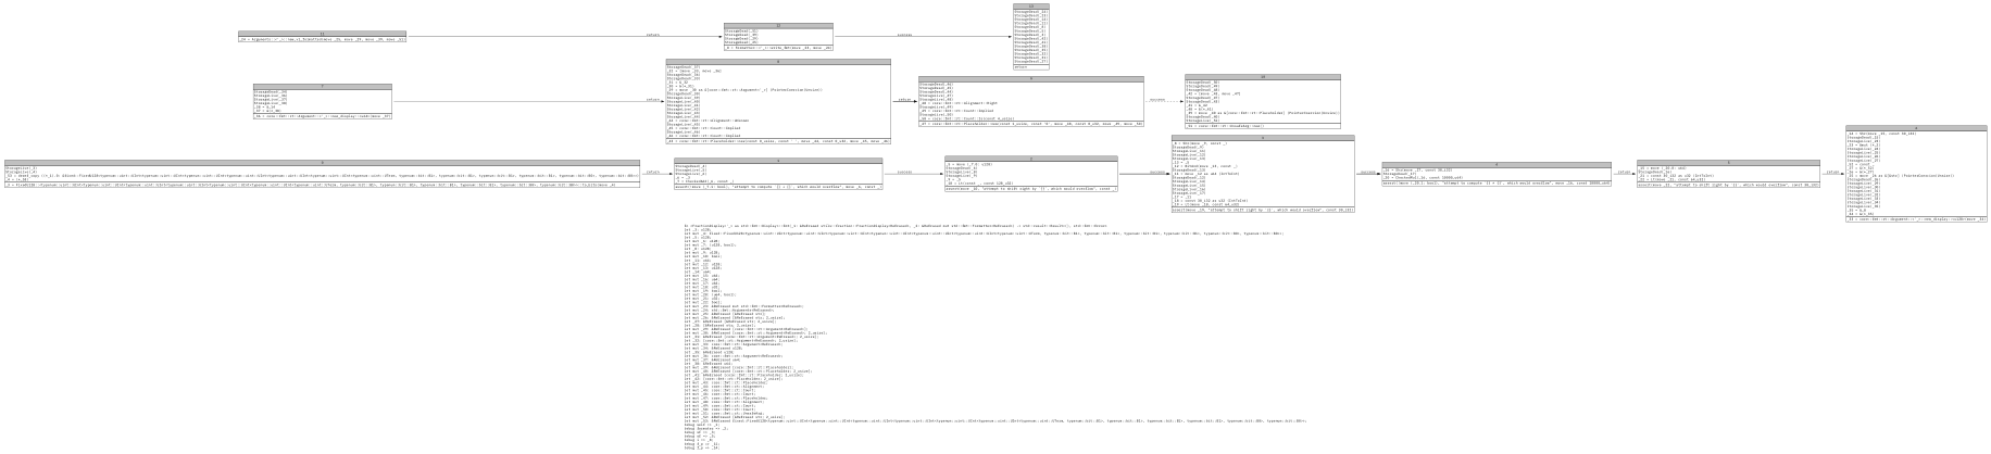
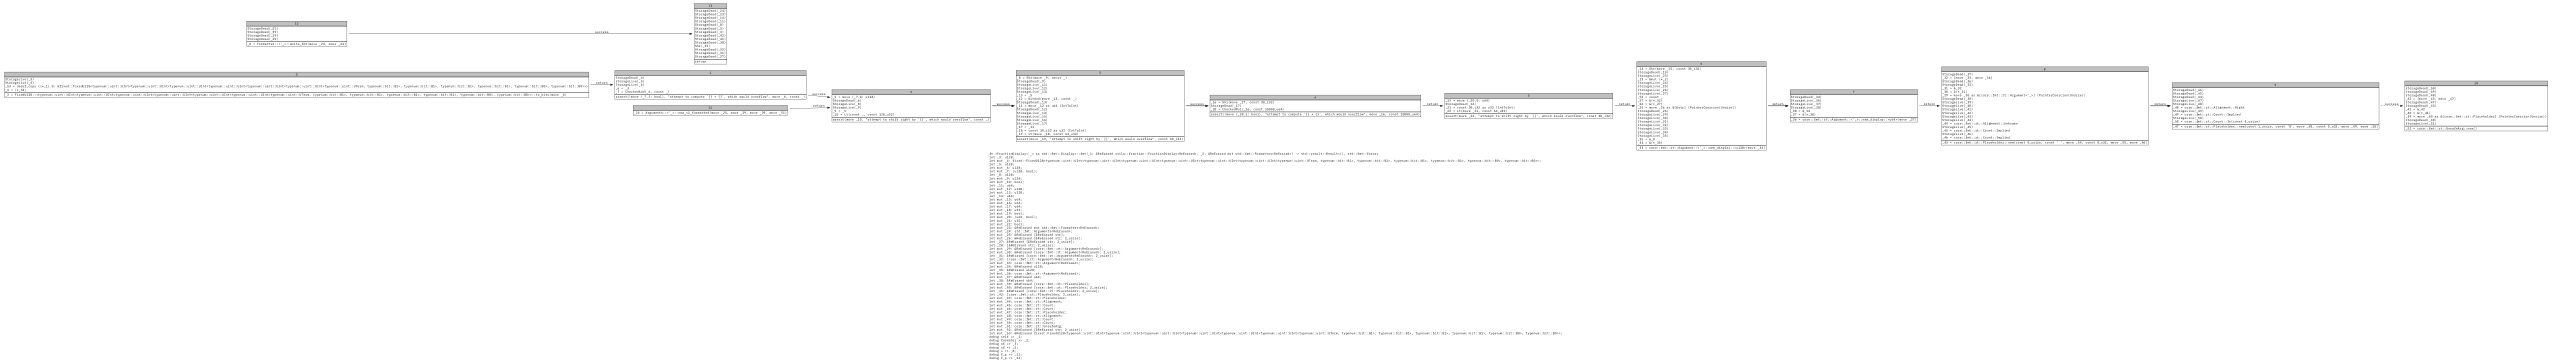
  digraph {
    fontname="IBM Plex Mono"
    label=<fn &lt;FractionDisplay&lt;'_&gt; as std::fmt::Display&gt;::fmt(_1: &amp;ReErased utils::fraction::FractionDisplay&lt;ReErased&gt;, _2: &amp;ReErased mut std::fmt::Formatter&lt;ReErased&gt;) -&gt; std::result::Result&lt;(), std::fmt::Error&gt;<br align="left"/>let _3: u128;<br align="left"/>let mut _4: fixed::FixedU128&lt;typenum::uint::UInt&lt;typenum::uint::UInt&lt;typenum::uint::UInt&lt;typenum::uint::UInt&lt;typenum::uint::UInt&lt;typenum::uint::UInt&lt;typenum::uint::UTerm, typenum::bit::B1&gt;, typenum::bit::B1&gt;, typenum::bit::B1&gt;, typenum::bit::B1&gt;, typenum::bit::B0&gt;, typenum::bit::B0&gt;&gt;;<br align="left"/>let _5: u128;<br align="left"/>let mut _6: u128;<br align="left"/>let mut _7: (u128, bool);<br align="left"/>let _8: u128;<br align="left"/>let mut _9: u128;<br align="left"/>let mut _10: bool;<br align="left"/>let _11: u64;<br align="left"/>let mut _12: u128;<br align="left"/>let mut _13: u128;<br align="left"/>let _14: u64;<br align="left"/>let mut _15: u64;<br align="left"/>let mut _16: u64;<br align="left"/>let mut _17: u64;<br align="left"/>let mut _18: u32;<br align="left"/>let mut _19: bool;<br align="left"/>let mut _20: (u64, bool);<br align="left"/>let mut _21: u32;<br align="left"/>let mut _22: bool;<br align="left"/>let mut _23: &amp;ReErased mut std::fmt::Formatter&lt;ReErased&gt;;<br align="left"/>let mut _24: std::fmt::Arguments&lt;ReErased&gt;;<br align="left"/>let mut _25: &amp;ReErased [&amp;ReErased str];<br align="left"/>let mut _26: &amp;ReErased [&amp;ReErased str; 2_usize];<br align="left"/>let _27: &amp;ReErased [&amp;ReErased str; 2_usize];<br align="left"/>let _28: [&amp;ReErased str; 2_usize];<br align="left"/>let mut _29: &amp;ReErased [core::fmt::rt::Argument&lt;ReErased&gt;];<br align="left"/>let mut _30: &amp;ReErased [core::fmt::rt::Argument&lt;ReErased&gt;; 2_usize];<br align="left"/>let _31: &amp;ReErased [core::fmt::rt::Argument&lt;ReErased&gt;; 2_usize];<br align="left"/>let _32: [core::fmt::rt::Argument&lt;ReErased&gt;; 2_usize];<br align="left"/>let mut _33: core::fmt::rt::Argument&lt;ReErased&gt;;<br align="left"/>let mut _34: &amp;ReErased u128;<br align="left"/>let _35: &amp;ReErased u128;<br align="left"/>let mut _36: core::fmt::rt::Argument&lt;ReErased&gt;;<br align="left"/>let mut _37: &amp;ReErased u64;<br align="left"/>let _38: &amp;ReErased u64;<br align="left"/>let mut _39: &amp;ReErased [core::fmt::rt::Placeholder];<br align="left"/>let mut _40: &amp;ReErased [core::fmt::rt::Placeholder; 2_usize];<br align="left"/>let _41: &amp;ReErased [core::fmt::rt::Placeholder; 2_usize];<br align="left"/>let _42: [core::fmt::rt::Placeholder; 2_usize];<br align="left"/>let mut _43: core::fmt::rt::Placeholder;<br align="left"/>let mut _44: core::fmt::rt::Alignment;<br align="left"/>let mut _45: core::fmt::rt::Count;<br align="left"/>let mut _46: core::fmt::rt::Count;<br align="left"/>let mut _47: core::fmt::rt::Placeholder;<br align="left"/>let mut _48: core::fmt::rt::Alignment;<br align="left"/>let mut _49: core::fmt::rt::Count;<br align="left"/>let mut _50: core::fmt::rt::Count;<br align="left"/>let mut _51: core::fmt::rt::UnsafeArg;<br align="left"/>let mut _52: &amp;ReErased [&amp;ReErased str; 2_usize];<br align="left"/>let mut _53: &amp;ReErased fixed::FixedU128&lt;typenum::uint::UInt&lt;typenum::uint::UInt&lt;typenum::uint::UInt&lt;typenum::uint::UInt&lt;typenum::uint::UInt&lt;typenum::uint::UInt&lt;typenum::uint::UTerm, typenum::bit::B1&gt;, typenum::bit::B1&gt;, typenum::bit::B1&gt;, typenum::bit::B1&gt;, typenum::bit::B0&gt;, typenum::bit::B0&gt;&gt;;<br align="left"/>debug self =&gt; _1;<br align="left"/>debug formater =&gt; _2;<br align="left"/>debug sf =&gt; _3;<br align="left"/>debug sf =&gt; _5;<br align="left"/>debug i =&gt; _8;<br align="left"/>debug f_p =&gt; _11;<br align="left"/>debug f_p =&gt; _14;<br align="left"/>>
    rankdir=LR
    node [fontname="IBM Plex Mono" shape=none]
    edge [fontname="IBM Plex Mono" style=solid]
    n1 [label=<<table border="0" cellborder="1" cellspacing="0"><tr><td bgcolor="gray" align="center" colspan="1">0</td></tr><tr><td align="left" balign="left">StorageLive(_3)<br/>StorageLive(_4)<br/>_53 = deref_copy ((*_1).0: &amp;fixed::FixedU128&lt;typenum::uint::UInt&lt;typenum::uint::UInt&lt;typenum::uint::UInt&lt;typenum::uint::UInt&lt;typenum::uint::UInt&lt;typenum::uint::UInt&lt;typenum::uint::UTerm, typenum::bit::B1&gt;, typenum::bit::B1&gt;, typenum::bit::B1&gt;, typenum::bit::B1&gt;, typenum::bit::B0&gt;, typenum::bit::B0&gt;&gt;)<br/>_4 = (*_53)<br/></td></tr><tr><td align="left">_3 = FixedU128::&lt;typenum::uint::UInt&lt;typenum::uint::UInt&lt;typenum::uint::UInt&lt;typenum::uint::UInt&lt;typenum::uint::UInt&lt;typenum::uint::UInt&lt;typenum::uint::UTerm, typenum::bit::B1&gt;, typenum::bit::B1&gt;, typenum::bit::B1&gt;, typenum::bit::B1&gt;, typenum::bit::B0&gt;, typenum::bit::B0&gt;&gt;::to_bits(move _4)</td></tr></table>>]
    n2 [label=<<table border="0" cellborder="1" cellspacing="0"><tr><td bgcolor="gray" align="center" colspan="1">1</td></tr><tr><td align="left" balign="left">StorageDead(_4)<br/>StorageLive(_5)<br/>StorageLive(_6)<br/>_6 = _3<br/>_7 = CheckedAdd(_6, const _)<br/></td></tr><tr><td align="left">assert(!move (_7.1: bool), &quot;attempt to compute `{} + {}`, which would overflow&quot;, move _6, const _)</td></tr></table>>]
    n3 [label=<<table border="0" cellborder="1" cellspacing="0"><tr><td bgcolor="gray" align="center" colspan="1">2</td></tr><tr><td align="left" balign="left">_5 = move (_7.0: u128)<br/>StorageDead(_6)<br/>StorageLive(_8)<br/>StorageLive(_9)<br/>_9 = _5<br/>_10 = Lt(const _, const 128_u32)<br/></td></tr><tr><td align="left">assert(move _10, &quot;attempt to shift right by `{}`, which would overflow&quot;, const _)</td></tr></table>>]
    n4 [label=<<table border="0" cellborder="1" cellspacing="0"><tr><td bgcolor="gray" align="center" colspan="1">3</td></tr><tr><td align="left" balign="left">_8 = Shr(move _9, const _)<br/>StorageDead(_9)<br/>StorageLive(_11)<br/>StorageLive(_12)<br/>StorageLive(_13)<br/>_13 = _5<br/>_12 = BitAnd(move _13, const _)<br/>StorageDead(_13)<br/>_11 = move _12 as u64 (IntToInt)<br/>StorageDead(_12)<br/>StorageLive(_14)<br/>StorageLive(_15)<br/>StorageLive(_16)<br/>StorageLive(_17)<br/>_17 = _11<br/>_18 = const 30_i32 as u32 (IntToInt)<br/>_19 = Lt(move _18, const 64_u32)<br/></td></tr><tr><td align="left">assert(move _19, &quot;attempt to shift right by `{}`, which would overflow&quot;, const 30_i32)</td></tr></table>>]
    n5 [label=<<table border="0" cellborder="1" cellspacing="0"><tr><td bgcolor="gray" align="center" colspan="1">4</td></tr><tr><td align="left" balign="left">_16 = Shr(move _17, const 30_i32)<br/>StorageDead(_17)<br/>_20 = CheckedMul(_16, const 10000_u64)<br/></td></tr><tr><td align="left">assert(!move (_20.1: bool), &quot;attempt to compute `{} * {}`, which would overflow&quot;, move _16, const 10000_u64)</td></tr></table>>]
    n6 [label=<<table border="0" cellborder="1" cellspacing="0"><tr><td bgcolor="gray" align="center" colspan="1">5</td></tr><tr><td align="left" balign="left">_15 = move (_20.0: u64)<br/>StorageDead(_16)<br/>_21 = const 30_i32 as u32 (IntToInt)<br/>_22 = Lt(move _21, const 64_u32)<br/></td></tr><tr><td align="left">assert(move _22, &quot;attempt to shift right by `{}`, which would overflow&quot;, const 30_i32)</td></tr></table>>]
    n7 [label=<<table border="0" cellborder="1" cellspacing="0"><tr><td bgcolor="gray" align="center" colspan="1">6</td></tr><tr><td align="left" balign="left">_14 = Shr(move _15, const 30_i32)<br/>StorageDead(_15)<br/>StorageLive(_23)<br/>_23 = &amp;mut (*_2)<br/>StorageLive(_24)<br/>StorageLive(_25)<br/>StorageLive(_26)<br/>StorageLive(_27)<br/>_52 = const _<br/>_27 = &amp;(*_52)<br/>_26 = &amp;(*_27)<br/>_25 = move _26 as &amp;[&amp;str] (PointerCoercion(Unsize))<br/>StorageDead(_26)<br/>StorageLive(_29)<br/>StorageLive(_30)<br/>StorageLive(_31)<br/>StorageLive(_32)<br/>StorageLive(_33)<br/>StorageLive(_34)<br/>StorageLive(_35)<br/>_35 = &amp;_8<br/>_34 = &amp;(*_35)<br/></td></tr><tr><td align="left">_33 = core::fmt::rt::Argument::&lt;'_&gt;::new_display::&lt;u128&gt;(move _34)</td></tr></table>>]
    n8 [label=<<table border="0" cellborder="1" cellspacing="0"><tr><td bgcolor="gray" align="center" colspan="1">7</td></tr><tr><td align="left" balign="left">StorageDead(_34)<br/>StorageLive(_36)<br/>StorageLive(_37)<br/>StorageLive(_38)<br/>_38 = &amp;_14<br/>_37 = &amp;(*_38)<br/></td></tr><tr><td align="left">_36 = core::fmt::rt::Argument::&lt;'_&gt;::new_display::&lt;u64&gt;(move _37)</td></tr></table>>]
    n9 [label=<<table border="0" cellborder="1" cellspacing="0"><tr><td bgcolor="gray" align="center" colspan="1">8</td></tr><tr><td align="left" balign="left">StorageDead(_37)<br/>_32 = [move _33, move _36]<br/>StorageDead(_36)<br/>StorageDead(_33)<br/>_31 = &amp;_32<br/>_30 = &amp;(*_31)<br/>_29 = move _30 as &amp;[core::fmt::rt::Argument&lt;'_&gt;] (PointerCoercion(Unsize))<br/>StorageDead(_30)<br/>StorageLive(_39)<br/>StorageLive(_40)<br/>StorageLive(_41)<br/>StorageLive(_42)<br/>StorageLive(_43)<br/>StorageLive(_44)<br/>_44 = core::fmt::rt::Alignment::Unknown<br/>StorageLive(_45)<br/>_45 = core::fmt::rt::Count::Implied<br/>StorageLive(_46)<br/>_46 = core::fmt::rt::Count::Implied<br/></td></tr><tr><td align="left">_43 = core::fmt::rt::Placeholder::new(const 0_usize, const ' ', move _44, const 0_u32, move _45, move _46)</td></tr></table>>]
    n10 [label=<<table border="0" cellborder="1" cellspacing="0"><tr><td bgcolor="gray" align="center" colspan="1">9</td></tr><tr><td align="left" balign="left">StorageDead(_46)<br/>StorageDead(_45)<br/>StorageDead(_44)<br/>StorageLive(_47)<br/>StorageLive(_48)<br/>_48 = core::fmt::rt::Alignment::Right<br/>StorageLive(_49)<br/>_49 = core::fmt::rt::Count::Implied<br/>StorageLive(_50)<br/>_50 = core::fmt::rt::Count::Is(const 4_usize)<br/></td></tr><tr><td align="left">_47 = core::fmt::rt::Placeholder::new(const 1_usize, const '0', move _48, const 0_u32, move _49, move _50)</td></tr></table>>]
    n11 [label=<<table border="0" cellborder="1" cellspacing="0"><tr><td bgcolor="gray" align="center" colspan="1">10</td></tr><tr><td align="left" balign="left">StorageDead(_50)<br/>StorageDead(_49)<br/>StorageDead(_48)<br/>_42 = [move _43, move _47]<br/>StorageDead(_47)<br/>StorageDead(_43)<br/>_41 = &amp;_42<br/>_40 = &amp;(*_41)<br/>_39 = move _40 as &amp;[core::fmt::rt::Placeholder] (PointerCoercion(Unsize))<br/>StorageDead(_40)<br/>StorageLive(_51)<br/></td></tr><tr><td align="left">_51 = core::fmt::rt::UnsafeArg::new()</td></tr></table>>]
    n12 [label=<<table border="0" cellborder="1" cellspacing="0"><tr><td bgcolor="gray" align="center" colspan="1">11</td></tr><tr><td align="left">_24 = Arguments::&lt;'_&gt;::new_v1_formatted(move _25, move _29, move _39, move _51)</td></tr></table>>]
    n13 [label=<<table border="0" cellborder="1" cellspacing="0"><tr><td bgcolor="gray" align="center" colspan="1">12</td></tr><tr><td align="left" balign="left">StorageDead(_51)<br/>StorageDead(_39)<br/>StorageDead(_29)<br/>StorageDead(_25)<br/></td></tr><tr><td align="left">_0 = Formatter::&lt;'_&gt;::write_fmt(move _23, move _24)</td></tr></table>>]
-   n14 [label=<<table border="0" cellborder="1" cellspacing="0"><tr><td bgcolor="gray" align="center" colspan="1">13</td></tr><tr><td align="left" balign="left">StorageDead(_24)<br/>StorageDead(_23)<br/>StorageDead(_14)<br/>StorageDead(_11)<br/>StorageDead(_8)<br/>StorageDead(_5)<br/>StorageDead(_3)<br/>StorageDead(_42)<br/>StorageDead(_41)<br/>StorageDead(_38)<br/>StorageDead(_35)<br/>StorageDead(_32)<br/>StorageDead(_31)<br/>StorageDead(_27)<br/></td></tr><tr><td align="left">return</td></tr></table>>]
+   n14 [label=<<table border="0" cellborder="1" cellspacing="0"><tr><td bgcolor="gray" align="center" colspan="1">13</td></tr><tr><td align="left" balign="left">StorageDead(_24)<br/>StorageDead(_23)<br/>StorageDead(_14)<br/>StorageDead(_11)<br/>StorageDead(_8)<br/>StorageDead(_5)<br/>StorageDead(_3)<br/>StorageDead(_42)<br/>StorageDead(_41)<br/>StorageDead(_38)<br/>Shr(_35)<br/>StorageDead(_32)<br/>StorageDead(_31)<br/>StorageDead(_27)<br/></td></tr><tr><td align="left">return</td></tr></table>>]
    n1 -> n2 [label=return]
    n2 -> n3 [label=success]
    n3 -> n4 [label=success style=bold]
    n4 -> n5 [label=success style=bold]
    n5 -> n6 [label=return]
    n6 -> n7 [label=return]
+   n7 -> n8 [label=return style=bold]
    n8 -> n9 [label=return]
    n9 -> n10 [label=return style=bold]
    n10 -> n11 [label=success style=dashed]
-   n12 -> n13 [label=return]
+   n12 -> n3 [label=return]
    n13 -> n14 [label=success]
  }
